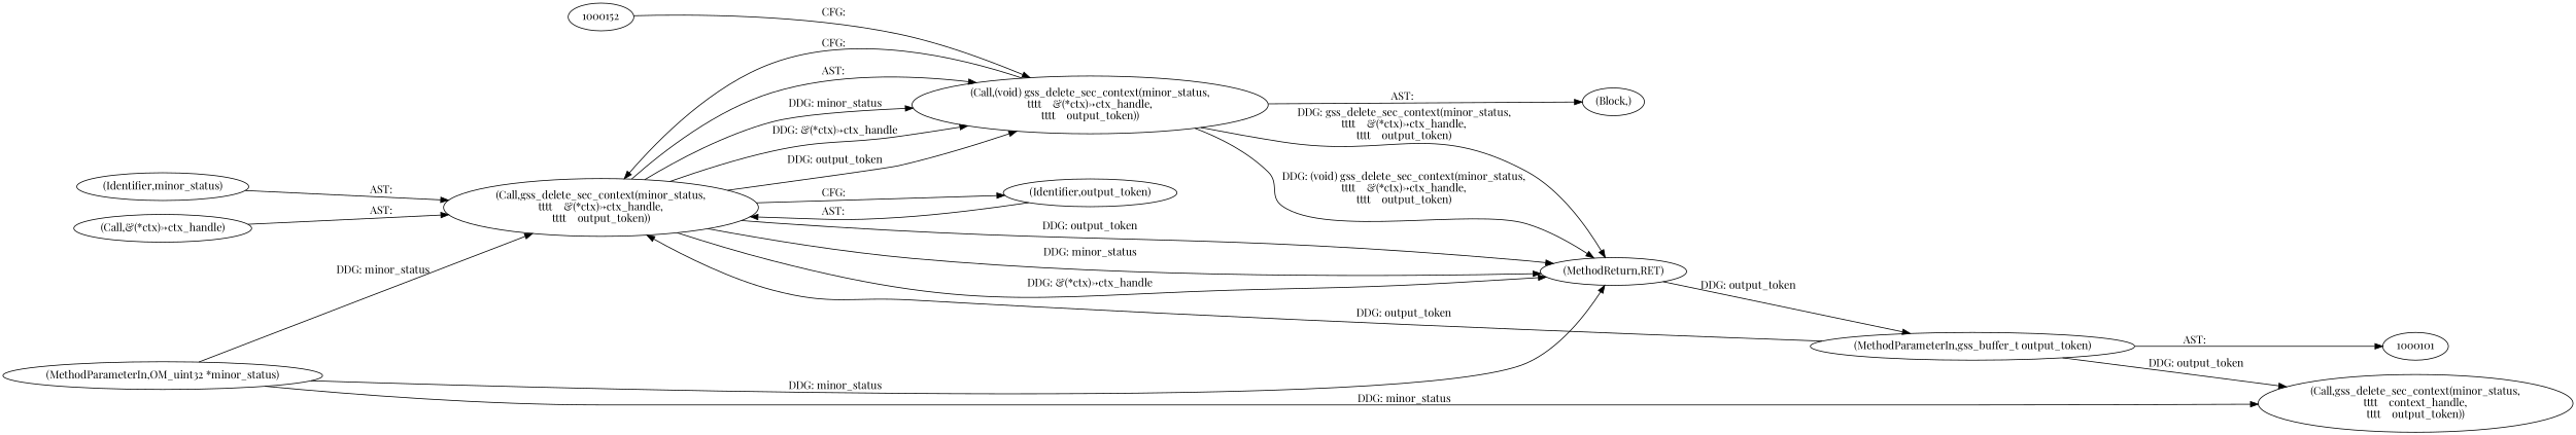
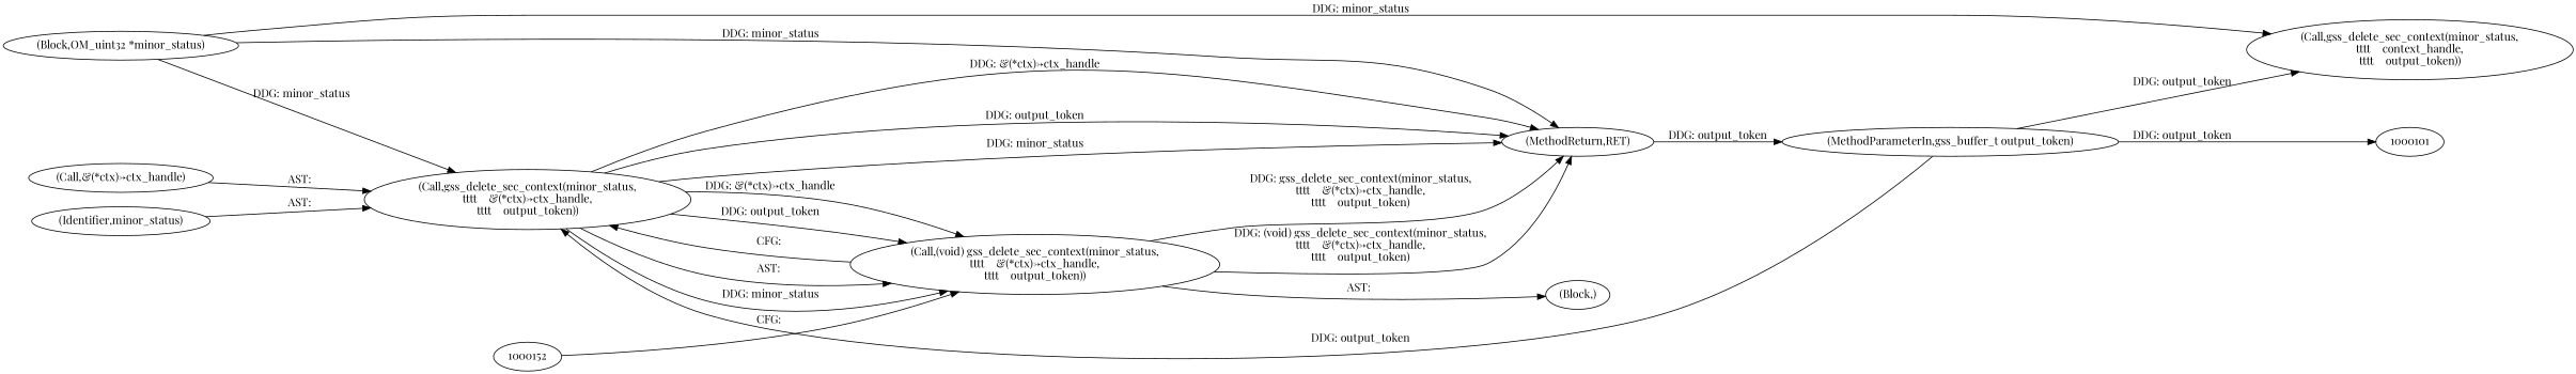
  digraph {
    fontname="Playfair Display"
    rankdir=LR
    node [fontname="Playfair Display"]
    edge [fontname="Playfair Display"]
    n1 [label="(Call,gss_delete_sec_context(minor_status,\n\t\t\t\t    &(*ctx)->ctx_handle,\n\t\t\t\t    output_token))"]
    n2 [label="(Call,(void) gss_delete_sec_context(minor_status,\n\t\t\t\t    &(*ctx)->ctx_handle,\n\t\t\t\t    output_token))"]
-   n3 [label="(Identifier,output_token)"]
    n4 [label="(MethodReturn,RET)"]
    n5 [label="(Block,)"]
    n6 [label="(MethodParameterIn,gss_buffer_t output_token)"]
-   n7 [label="(MethodParameterIn,OM_uint32 *minor_status)"]
+   n7 [label="(Block,OM_uint32 *minor_status)"]
    n8 [label="(Call,gss_delete_sec_context(minor_status,\n\t\t\t\t    context_handle,\n\t\t\t\t    output_token))"]
    1000101
    n10 [label="(Call,&(*ctx)->ctx_handle)"]
    n11 [label="(Identifier,minor_status)"]
    1000152
    n1 -> n2 [label="AST: "]
    n1 -> n2 [label="DDG: minor_status"]
    n1 -> n2 [label="DDG: &(*ctx)->ctx_handle"]
    n1 -> n2 [label="DDG: output_token"]
-   n1 -> n3 [label="CFG: "]
    n1 -> n4 [label="DDG: output_token"]
    n1 -> n4 [label="DDG: minor_status"]
    n1 -> n4 [label="DDG: &(*ctx)->ctx_handle"]
    n2 -> n1 [label="CFG: "]
    n2 -> n4 [label="DDG: (void) gss_delete_sec_context(minor_status,\n\t\t\t\t    &(*ctx)->ctx_handle,\n\t\t\t\t    output_token)"]
    n2 -> n4 [label="DDG: gss_delete_sec_context(minor_status,\n\t\t\t\t    &(*ctx)->ctx_handle,\n\t\t\t\t    output_token)"]
    n2 -> n5 [label="AST: "]
-   n3 -> n1 [label="AST: "]
    n4 -> n6 [label="DDG: output_token"]
    n6 -> n1 [label="DDG: output_token"]
    n6 -> n8 [label="DDG: output_token"]
-   n6 -> 1000101 [label="AST: "]
+   n6 -> 1000101 [label="DDG: output_token"]
    n7 -> n1 [label="DDG: minor_status"]
    n7 -> n4 [label="DDG: minor_status"]
    n7 -> n8 [label="DDG: minor_status"]
    n10 -> n1 [label="AST: "]
    n11 -> n1 [label="AST: "]
    1000152 -> n2 [label="CFG: "]
  }
